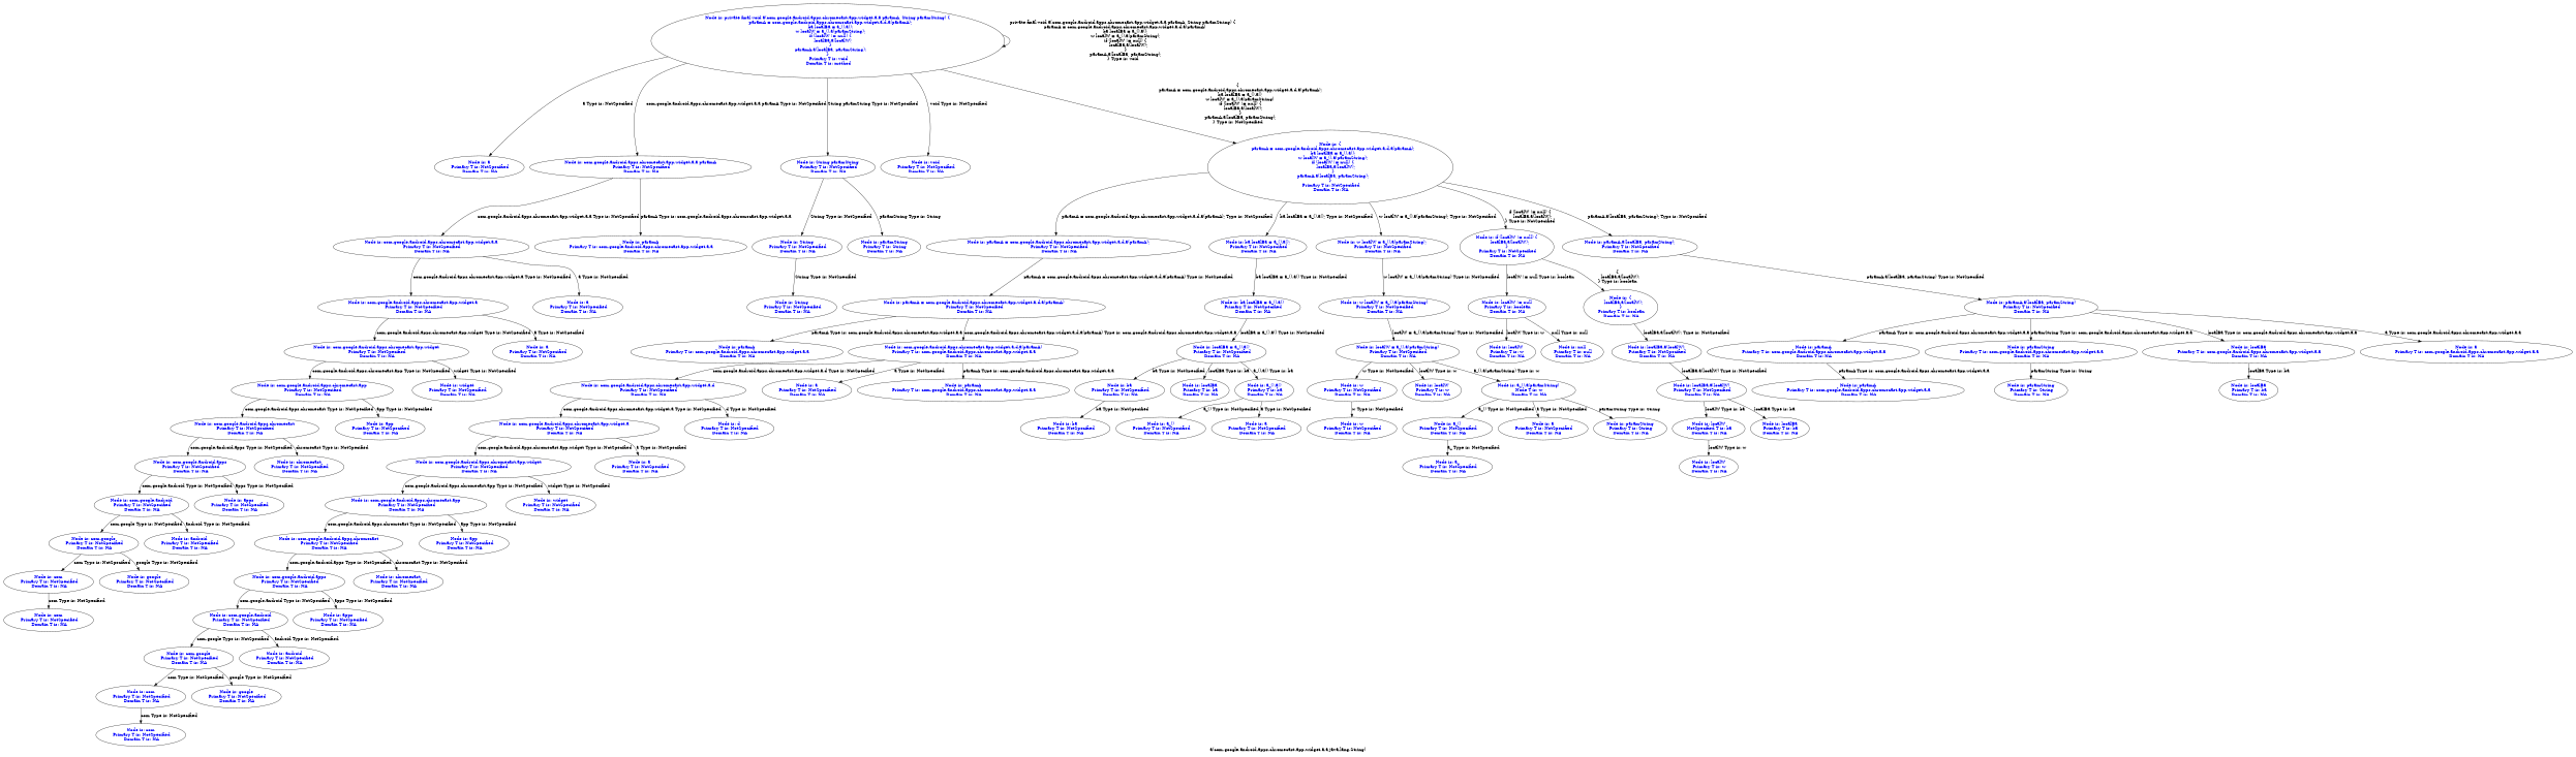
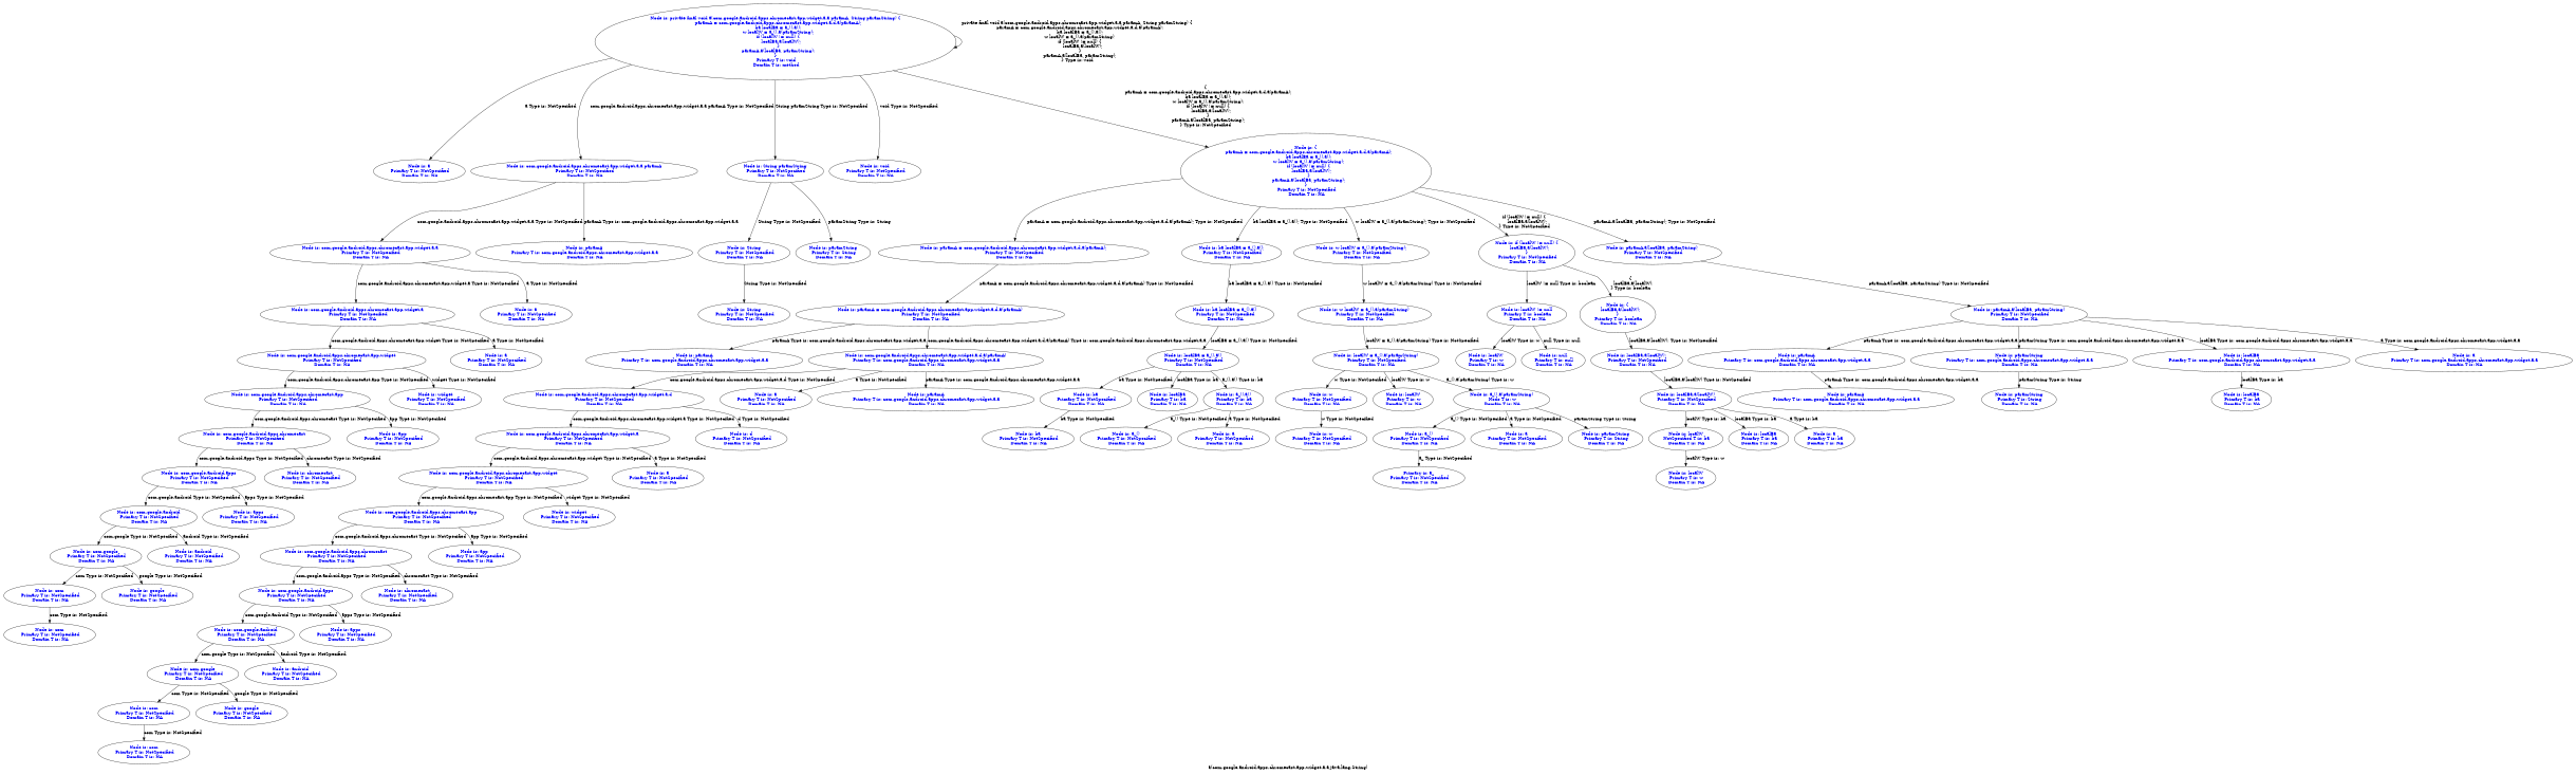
  digraph {
    label="a(com.google.android.apps.chromecast.app.widget.a.a,java.lang.String)"
    node [fontcolor=blue]
    n1 [label="Node is: private final void a(com.google.android.apps.chromecast.app.widget.a.a paramA, String paramString) {\n    paramA = com.google.android.apps.chromecast.app.widget.a.d.a(paramA);\n    ba localBa = a_().a();\n    w localW = a_().a(paramString);\n    if (localW != null) {\n        localBa.a(localW);\n    }\n    paramA.a(localBa, paramString);\n}\n Primary T is: void\n Domain T is: method"]
    n2 [label="Node is: a\n Primary T is: NotSpecified\n Domain T is: NA"]
    n3 [label="Node is: com.google.android.apps.chromecast.app.widget.a.a paramA\n Primary T is: NotSpecified\n Domain T is: NA"]
    n4 [label="Node is: String paramString\n Primary T is: NotSpecified\n Domain T is: NA"]
    n5 [label="Node is: void\n Primary T is: NotSpecified\n Domain T is: NA"]
    n6 [label="Node is: {\n    paramA = com.google.android.apps.chromecast.app.widget.a.d.a(paramA);\n    ba localBa = a_().a();\n    w localW = a_().a(paramString);\n    if (localW != null) {\n        localBa.a(localW);\n    }\n    paramA.a(localBa, paramString);\n}\n Primary T is: NotSpecified\n Domain T is: NA"]
    n7 [label="Node is: com.google.android.apps.chromecast.app.widget.a.a\n Primary T is: NotSpecified\n Domain T is: NA"]
    n8 [label="Node is: paramA\n Primary T is: com.google.android.apps.chromecast.app.widget.a.a\n Domain T is: NA"]
    n9 [label="Node is: String\n Primary T is: NotSpecified\n Domain T is: NA"]
    n10 [label="Node is: paramString\n Primary T is: String\n Domain T is: NA"]
    n11 [label="Node is: paramA = com.google.android.apps.chromecast.app.widget.a.d.a(paramA);\n Primary T is: NotSpecified\n Domain T is: NA"]
    n12 [label="Node is: ba localBa = a_().a();\n Primary T is: NotSpecified\n Domain T is: NA"]
    n13 [label="Node is: w localW = a_().a(paramString);\n Primary T is: NotSpecified\n Domain T is: NA"]
    n14 [label="Node is: if (localW != null) {\n    localBa.a(localW);\n}\n Primary T is: NotSpecified\n Domain T is: NA"]
    n15 [label="Node is: paramA.a(localBa, paramString);\n Primary T is: NotSpecified\n Domain T is: NA"]
    n16 [label="Node is: com.google.android.apps.chromecast.app.widget.a\n Primary T is: NotSpecified\n Domain T is: NA"]
    n17 [label="Node is: a\n Primary T is: NotSpecified\n Domain T is: NA"]
    n18 [label="Node is: com.google.android.apps.chromecast.app.widget\n Primary T is: NotSpecified\n Domain T is: NA"]
    n19 [label="Node is: a\n Primary T is: NotSpecified\n Domain T is: NA"]
    n20 [label="Node is: com.google.android.apps.chromecast.app\n Primary T is: NotSpecified\n Domain T is: NA"]
    n21 [label="Node is: widget\n Primary T is: NotSpecified\n Domain T is: NA"]
    n22 [label="Node is: com.google.android.apps.chromecast\n Primary T is: NotSpecified\n Domain T is: NA"]
    n23 [label="Node is: app\n Primary T is: NotSpecified\n Domain T is: NA"]
    n24 [label="Node is: com.google.android.apps\n Primary T is: NotSpecified\n Domain T is: NA"]
    n25 [label="Node is: chromecast\n Primary T is: NotSpecified\n Domain T is: NA"]
    n26 [label="Node is: com.google.android\n Primary T is: NotSpecified\n Domain T is: NA"]
    n27 [label="Node is: apps\n Primary T is: NotSpecified\n Domain T is: NA"]
    n28 [label="Node is: com.google\n Primary T is: NotSpecified\n Domain T is: NA"]
    n29 [label="Node is: android\n Primary T is: NotSpecified\n Domain T is: NA"]
    n30 [label="Node is: com\n Primary T is: NotSpecified\n Domain T is: NA"]
    n31 [label="Node is: google\n Primary T is: NotSpecified\n Domain T is: NA"]
    n32 [label="Node is: com\n Primary T is: NotSpecified\n Domain T is: NA"]
    n33 [label="Node is: String\n Primary T is: NotSpecified\n Domain T is: NA"]
    n34 [label="Node is: paramA = com.google.android.apps.chromecast.app.widget.a.d.a(paramA)\n Primary T is: NotSpecified\n Domain T is: NA"]
    n35 [label="Node is: ba localBa = a_().a()\n Primary T is: NotSpecified\n Domain T is: NA"]
    n36 [label="Node is: w localW = a_().a(paramString)\n Primary T is: NotSpecified\n Domain T is: NA"]
    n37 [label="Node is: localW != null\n Primary T is: boolean\n Domain T is: NA"]
    n38 [label="Node is: {\n    localBa.a(localW);\n}\n Primary T is: boolean\n Domain T is: NA"]
    n39 [label="Node is: paramA.a(localBa, paramString)\n Primary T is: NotSpecified\n Domain T is: NA"]
    n40 [label="Node is: paramA\n Primary T is: com.google.android.apps.chromecast.app.widget.a.a\n Domain T is: NA"]
    n41 [label="Node is: com.google.android.apps.chromecast.app.widget.a.d.a(paramA)\n Primary T is: com.google.android.apps.chromecast.app.widget.a.a\n Domain T is: NA"]
    n42 [label="Node is: com.google.android.apps.chromecast.app.widget.a.d\n Primary T is: NotSpecified\n Domain T is: NA"]
    n43 [label="Node is: a\n Primary T is: NotSpecified\n Domain T is: NA"]
    n44 [label="Node is: paramA\n Primary T is: com.google.android.apps.chromecast.app.widget.a.a\n Domain T is: NA"]
    n45 [label="Node is: paramA\n Primary T is: com.google.android.apps.chromecast.app.widget.a.a\n Domain T is: NA"]
    n46 [label="Node is: paramA\n Primary T is: com.google.android.apps.chromecast.app.widget.a.a\n Domain T is: NA"]
    n47 [label="Node is: com.google.android.apps.chromecast.app.widget.a\n Primary T is: NotSpecified\n Domain T is: NA"]
    n48 [label="Node is: d\n Primary T is: NotSpecified\n Domain T is: NA"]
    n49 [label="Node is: com.google.android.apps.chromecast.app.widget\n Primary T is: NotSpecified\n Domain T is: NA"]
    n50 [label="Node is: a\n Primary T is: NotSpecified\n Domain T is: NA"]
    n51 [label="Node is: com.google.android.apps.chromecast.app\n Primary T is: NotSpecified\n Domain T is: NA"]
    n52 [label="Node is: widget\n Primary T is: NotSpecified\n Domain T is: NA"]
    n53 [label="Node is: com.google.android.apps.chromecast\n Primary T is: NotSpecified\n Domain T is: NA"]
    n54 [label="Node is: app\n Primary T is: NotSpecified\n Domain T is: NA"]
    n55 [label="Node is: com.google.android.apps\n Primary T is: NotSpecified\n Domain T is: NA"]
    n56 [label="Node is: chromecast\n Primary T is: NotSpecified\n Domain T is: NA"]
    n57 [label="Node is: com.google.android\n Primary T is: NotSpecified\n Domain T is: NA"]
    n58 [label="Node is: apps\n Primary T is: NotSpecified\n Domain T is: NA"]
    n59 [label="Node is: com.google\n Primary T is: NotSpecified\n Domain T is: NA"]
    n60 [label="Node is: android\n Primary T is: NotSpecified\n Domain T is: NA"]
    n61 [label="Node is: com\n Primary T is: NotSpecified\n Domain T is: NA"]
    n62 [label="Node is: google\n Primary T is: NotSpecified\n Domain T is: NA"]
    n63 [label="Node is: com\n Primary T is: NotSpecified\n Domain T is: NA"]
    n64 [label="Node is: localBa = a_().a()\n Primary T is: NotSpecified\n Domain T is: NA"]
    n65 [label="Node is: ba\n Primary T is: NotSpecified\n Domain T is: NA"]
    n66 [label="Node is: localBa\n Primary T is: ba\n Domain T is: NA"]
    n67 [label="Node is: a_().a()\n Primary T is: ba\n Domain T is: NA"]
    n68 [label="Node is: ba\n Primary T is: NotSpecified\n Domain T is: NA"]
    n69 [label="Node is: a_()\n Primary T is: NotSpecified\n Domain T is: NA"]
    n70 [label="Node is: a\n Primary T is: NotSpecified\n Domain T is: NA"]
    n71 [label="Node is: a_()\n Primary T is: NotSpecified\n Domain T is: NA"]
-   n72 [label="Node is: a_\n Primary T is: NotSpecified\n Domain T is: NA"]
+   n72 [label="Primary is: a_\n Primary T is: NotSpecified\n Domain T is: NA"]
    n73 [label="Node is: localW = a_().a(paramString)\n Primary T is: NotSpecified\n Domain T is: NA"]
    n74 [label="Node is: w\n Primary T is: NotSpecified\n Domain T is: NA"]
    n75 [label="Node is: localW\n Primary T is: w\n Domain T is: NA"]
    n76 [label="Node is: a_().a(paramString)\n Node T is: w\n Domain T is: NA"]
    n77 [label="Node is: w\n Primary T is: NotSpecified\n Domain T is: NA"]
    n78 [label="Node is: a\n Primary T is: NotSpecified\n Domain T is: NA"]
    n79 [label="Node is: paramString\n Primary T is: String\n Domain T is: NA"]
    n80 [label="Node is: paramString\n Primary T is: com.google.android.apps.chromecast.app.widget.a.a\n Domain T is: NA"]
    n81 [label="Node is: paramString\n Primary T is: String\n Domain T is: NA"]
    n82 [label="Node is: localW\n Primary T is: w\n Domain T is: NA"]
    n83 [label="Node is: null\n Primary T is: null\n Domain T is: NA"]
    n84 [label="Node is: localBa.a(localW);\n Primary T is: NotSpecified\n Domain T is: NA"]
    n85 [label="Node is: localW\n NotSpecified T is: ba\n Domain T is: NA"]
    n86 [label="Node is: localW\n Primary T is: w\n Domain T is: NA"]
    n87 [label="Node is: localBa.a(localW)\n Primary T is: NotSpecified\n Domain T is: NA"]
    n88 [label="Node is: localBa\n Primary T is: ba\n Domain T is: NA"]
+   n89 [label="Node is: a\n Primary T is: ba\n Domain T is: NA"]
    n90 [label="Node is: localBa\n Primary T is: com.google.android.apps.chromecast.app.widget.a.a\n Domain T is: NA"]
    n91 [label="Node is: localBa\n Primary T is: ba\n Domain T is: NA"]
    n92 [label="Node is: a\n Primary T is: com.google.android.apps.chromecast.app.widget.a.a\n Domain T is: NA"]
    subgraph sub_1 {
    }
    n1 -> n1 [label="private final void a(com.google.android.apps.chromecast.app.widget.a.a paramA, String paramString) {\n    paramA = com.google.android.apps.chromecast.app.widget.a.d.a(paramA);\n    ba localBa = a_().a();\n    w localW = a_().a(paramString);\n    if (localW != null) {\n        localBa.a(localW);\n    }\n    paramA.a(localBa, paramString);\n} Type is: void"]
    n1 -> n2 [label="a Type is: NotSpecified"]
    n1 -> n3 [label="com.google.android.apps.chromecast.app.widget.a.a paramA Type is: NotSpecified"]
    n1 -> n4 [label="String paramString Type is: NotSpecified"]
    n1 -> n5 [label="void Type is: NotSpecified"]
    n1 -> n6 [label="{\n    paramA = com.google.android.apps.chromecast.app.widget.a.d.a(paramA);\n    ba localBa = a_().a();\n    w localW = a_().a(paramString);\n    if (localW != null) {\n        localBa.a(localW);\n    }\n    paramA.a(localBa, paramString);\n} Type is: NotSpecified"]
    n3 -> n7 [label="com.google.android.apps.chromecast.app.widget.a.a Type is: NotSpecified"]
    n3 -> n8 [label="paramA Type is: com.google.android.apps.chromecast.app.widget.a.a"]
    n4 -> n9 [label="String Type is: NotSpecified"]
    n4 -> n10 [label="paramString Type is: String"]
    n6 -> n11 [label="paramA = com.google.android.apps.chromecast.app.widget.a.d.a(paramA); Type is: NotSpecified"]
    n6 -> n12 [label="ba localBa = a_().a(); Type is: NotSpecified"]
    n6 -> n13 [label="w localW = a_().a(paramString); Type is: NotSpecified"]
    n6 -> n14 [label="if (localW != null) {\n    localBa.a(localW);\n} Type is: NotSpecified"]
    n6 -> n15 [label="paramA.a(localBa, paramString); Type is: NotSpecified"]
    n7 -> n16 [label="com.google.android.apps.chromecast.app.widget.a Type is: NotSpecified"]
    n7 -> n17 [label="a Type is: NotSpecified"]
    n9 -> n33 [label="String Type is: NotSpecified"]
    n11 -> n34 [label="paramA = com.google.android.apps.chromecast.app.widget.a.d.a(paramA) Type is: NotSpecified"]
    n12 -> n35 [label="ba localBa = a_().a() Type is: NotSpecified"]
    n13 -> n36 [label="w localW = a_().a(paramString) Type is: NotSpecified"]
    n14 -> n37 [label="localW != null Type is: boolean"]
    n14 -> n38 [label="{\n    localBa.a(localW);\n} Type is: boolean"]
    n15 -> n39 [label="paramA.a(localBa, paramString) Type is: NotSpecified"]
    n16 -> n18 [label="com.google.android.apps.chromecast.app.widget Type is: NotSpecified"]
    n16 -> n19 [label="a Type is: NotSpecified"]
    n18 -> n20 [label="com.google.android.apps.chromecast.app Type is: NotSpecified"]
    n18 -> n21 [label="widget Type is: NotSpecified"]
    n20 -> n22 [label="com.google.android.apps.chromecast Type is: NotSpecified"]
    n20 -> n23 [label="app Type is: NotSpecified"]
    n22 -> n24 [label="com.google.android.apps Type is: NotSpecified"]
    n22 -> n25 [label="chromecast Type is: NotSpecified"]
    n24 -> n26 [label="com.google.android Type is: NotSpecified"]
    n24 -> n27 [label="apps Type is: NotSpecified"]
    n26 -> n28 [label="com.google Type is: NotSpecified"]
    n26 -> n29 [label="android Type is: NotSpecified"]
    n28 -> n30 [label="com Type is: NotSpecified"]
    n28 -> n31 [label="google Type is: NotSpecified"]
    n30 -> n32 [label="com Type is: NotSpecified"]
    n34 -> n40 [label="paramA Type is: com.google.android.apps.chromecast.app.widget.a.a"]
    n34 -> n41 [label="com.google.android.apps.chromecast.app.widget.a.d.a(paramA) Type is: com.google.android.apps.chromecast.app.widget.a.a"]
    n35 -> n64 [label="localBa = a_().a() Type is: NotSpecified"]
    n36 -> n73 [label="localW = a_().a(paramString) Type is: NotSpecified"]
    n37 -> n82 [label="localW Type is: w"]
    n37 -> n83 [label="null Type is: null"]
    n38 -> n84 [label="localBa.a(localW); Type is: NotSpecified"]
    n39 -> n45 [label="paramA Type is: com.google.android.apps.chromecast.app.widget.a.a"]
    n39 -> n80 [label="paramString Type is: com.google.android.apps.chromecast.app.widget.a.a"]
    n39 -> n90 [label="localBa Type is: com.google.android.apps.chromecast.app.widget.a.a"]
    n39 -> n92 [label="a Type is: com.google.android.apps.chromecast.app.widget.a.a"]
    n41 -> n42 [label="com.google.android.apps.chromecast.app.widget.a.d Type is: NotSpecified"]
    n41 -> n43 [label="a Type is: NotSpecified"]
    n41 -> n44 [label="paramA Type is: com.google.android.apps.chromecast.app.widget.a.a"]
    n42 -> n47 [label="com.google.android.apps.chromecast.app.widget.a Type is: NotSpecified"]
    n42 -> n48 [label="d Type is: NotSpecified"]
    n45 -> n46 [label="paramA Type is: com.google.android.apps.chromecast.app.widget.a.a"]
    n47 -> n49 [label="com.google.android.apps.chromecast.app.widget Type is: NotSpecified"]
    n47 -> n50 [label="a Type is: NotSpecified"]
    n49 -> n51 [label="com.google.android.apps.chromecast.app Type is: NotSpecified"]
    n49 -> n52 [label="widget Type is: NotSpecified"]
    n51 -> n53 [label="com.google.android.apps.chromecast Type is: NotSpecified"]
    n51 -> n54 [label="app Type is: NotSpecified"]
    n53 -> n55 [label="com.google.android.apps Type is: NotSpecified"]
    n53 -> n56 [label="chromecast Type is: NotSpecified"]
    n55 -> n57 [label="com.google.android Type is: NotSpecified"]
    n55 -> n58 [label="apps Type is: NotSpecified"]
    n57 -> n59 [label="com.google Type is: NotSpecified"]
    n57 -> n60 [label="android Type is: NotSpecified"]
    n59 -> n61 [label="com Type is: NotSpecified"]
    n59 -> n62 [label="google Type is: NotSpecified"]
    n61 -> n63 [label="com Type is: NotSpecified"]
    n64 -> n65 [label="ba Type is: NotSpecified"]
    n64 -> n66 [label="localBa Type is: ba"]
    n64 -> n67 [label="a_().a() Type is: ba"]
    n65 -> n68 [label="ba Type is: NotSpecified"]
    n67 -> n69 [label="a_() Type is: NotSpecified"]
    n67 -> n70 [label="a Type is: NotSpecified"]
    n71 -> n72 [label="a_ Type is: NotSpecified"]
    n73 -> n74 [label="w Type is: NotSpecified"]
    n73 -> n75 [label="localW Type is: w"]
    n73 -> n76 [label="a_().a(paramString) Type is: w"]
    n74 -> n77 [label="w Type is: NotSpecified"]
    n76 -> n71 [label="a_() Type is: NotSpecified"]
    n76 -> n78 [label="a Type is: NotSpecified"]
    n76 -> n79 [label="paramString Type is: String"]
    n80 -> n81 [label="paramString Type is: String"]
    n84 -> n87 [label="localBa.a(localW) Type is: NotSpecified"]
    n85 -> n86 [label="localW Type is: w"]
    n87 -> n85 [label="localW Type is: ba"]
    n87 -> n88 [label="localBa Type is: ba"]
+   n87 -> n89 [label="a Type is: ba"]
    n90 -> n91 [label="localBa Type is: ba"]
  }
